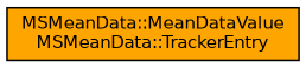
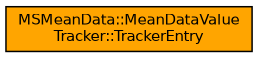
  digraph {
    rankdir=LR
-   n1 [color=black fillcolor=orange fontname=Helvetica fontsize=10 height=0.2 label="MSMeanData::MeanDataValue\lMSMeanData::TrackerEntry" shape=record style=filled width=0.4]
+   n1 [color=black fillcolor=orange fontname=Helvetica fontsize=10 height=0.2 label="MSMeanData::MeanDataValue\lTracker::TrackerEntry" shape=record style=filled width=0.4]
  }
